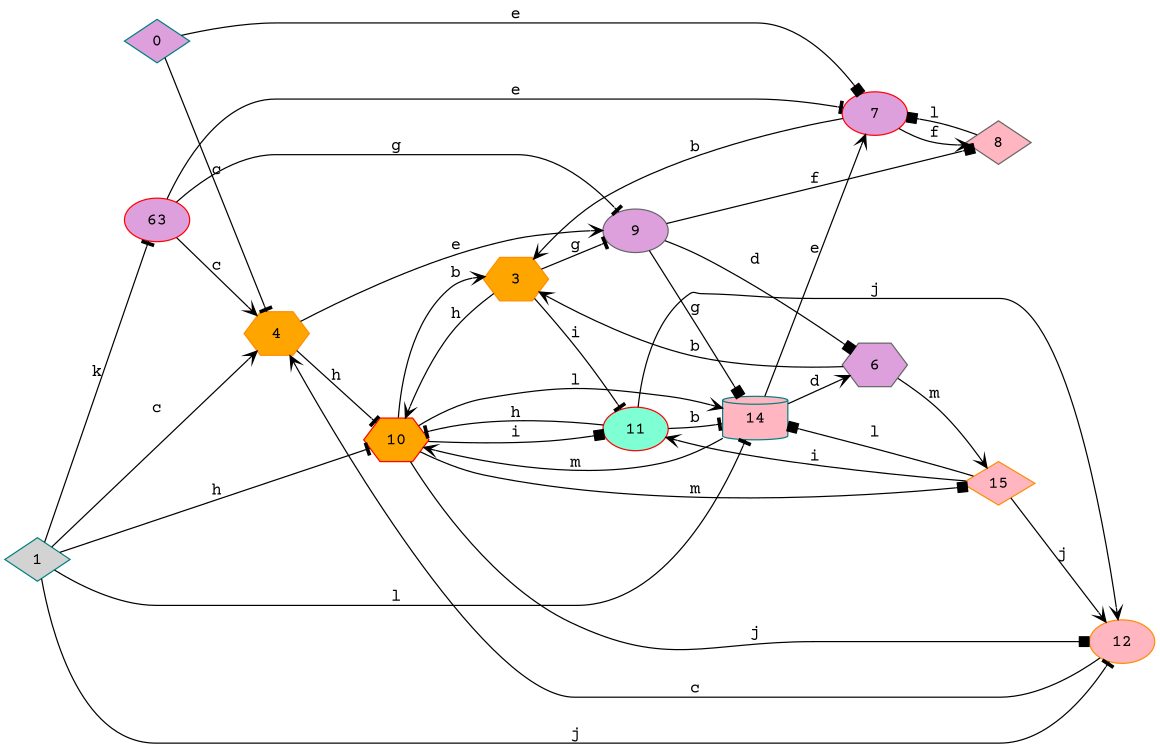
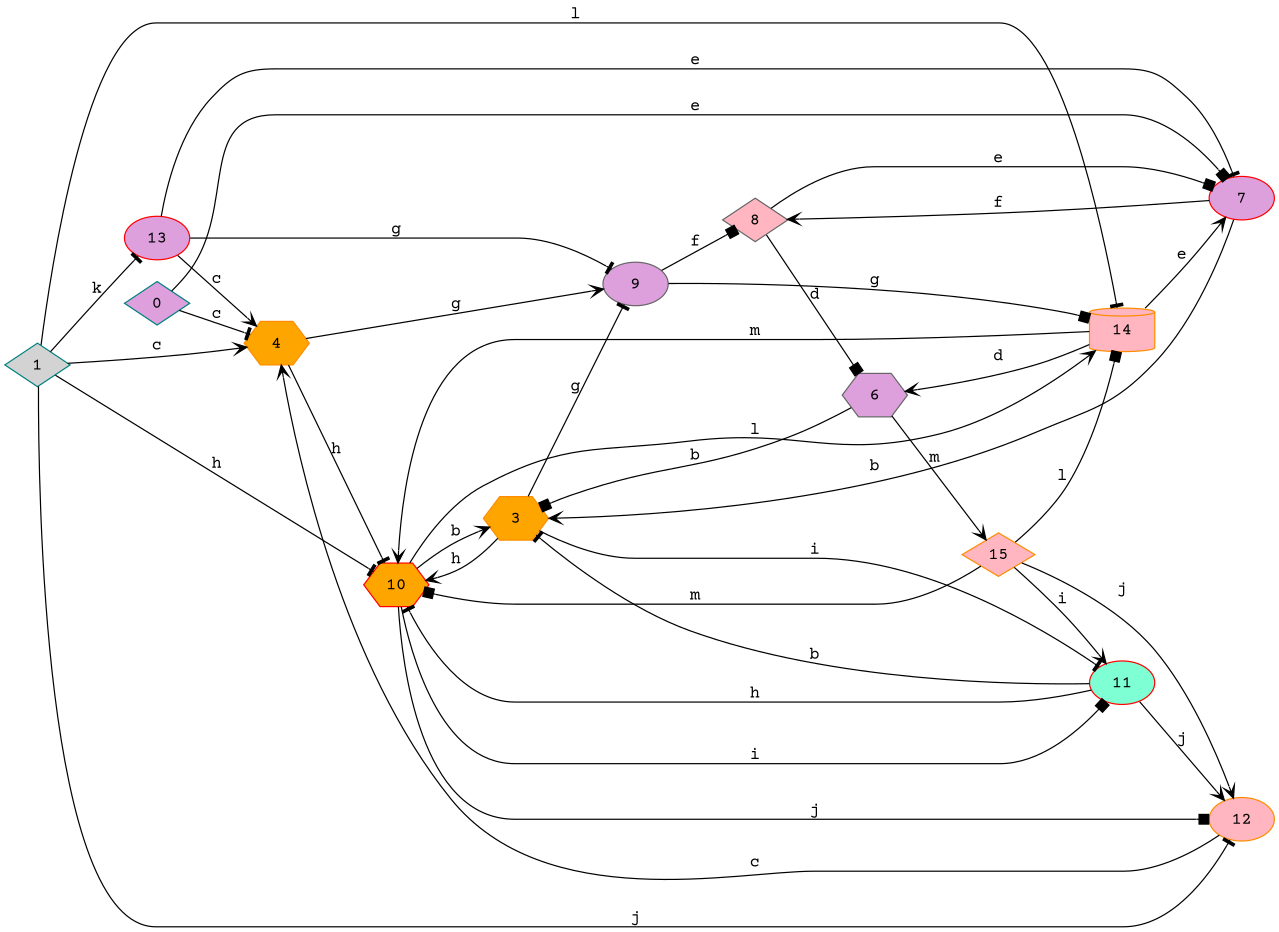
  strict digraph {
    fontname="Courier Prime"
    rankdir=LR
    node [color=darkorange fillcolor=plum fontname="Courier Prime" shape=ellipse style=filled]
    edge [arrowhead=vee fontname="Courier Prime"]
    0 [color=teal shape=diamond]
    4 [fillcolor=orange shape=hexagon]
    7 [color=red]
    10 [color=red fillcolor=orange shape=hexagon]
    9 [color=gray40]
    3 [fillcolor=orange shape=hexagon]
    8 [color=gray40 fillcolor=lightpink shape=diamond]
    1 [color=teal fillcolor=lightgrey shape=diamond]
    12 [fillcolor=lightpink]
-   13 [color=red label=63]
-   14 [color=teal fillcolor=lightpink shape=cylinder]
+   13 [color=red]
+   14 [fillcolor=lightpink shape=cylinder]
    11 [color=red fillcolor=aquamarine]
    15 [fillcolor=lightpink shape=diamond]
    6 [color=gray40 shape=hexagon]
    0 -> 4 [arrowhead=tee label=c]
    0 -> 7 [arrowhead=box label=e]
    4 -> 10 [arrowhead=tee label=h]
-   4 -> 9 [label=e]
+   4 -> 9 [label=g]
    7 -> 3 [label=b]
    7 -> 8 [label=f]
    10 -> 3 [label=b]
    10 -> 12 [arrowhead=box label=j]
    10 -> 14 [label=l]
    10 -> 11 [arrowhead=box label=i]
-   10 -> 15 [arrowhead=box label=m]
+   15 -> 10 [arrowhead=box label=m]
    9 -> 8 [arrowhead=box label=f]
    9 -> 14 [arrowhead=box label=g]
-   9 -> 6 [arrowhead=box label=d]
+   8 -> 6 [arrowhead=box label=d]
    3 -> 10 [label=h]
    3 -> 9 [arrowhead=tee label=g]
    3 -> 11 [arrowhead=tee label=i]
-   8 -> 7 [arrowhead=box label=l]
+   8 -> 7 [arrowhead=box label=e]
    1 -> 4 [label=c]
    1 -> 10 [arrowhead=tee label=h]
    1 -> 12 [arrowhead=tee label=j]
    1 -> 13 [arrowhead=tee label=k]
    1 -> 14 [arrowhead=tee label=l]
    12 -> 4 [label=c]
    13 -> 4 [label=c]
    13 -> 7 [arrowhead=tee label=e]
    13 -> 9 [arrowhead=tee label=g]
    14 -> 7 [label=e]
    14 -> 10 [label=m]
    14 -> 6 [label=d]
    11 -> 10 [arrowhead=tee label=h]
-   11 -> 14 [arrowhead=tee label=b]
+   11 -> 3 [arrowhead=tee label=b]
    11 -> 12 [label=j]
    15 -> 12 [label=j]
    15 -> 14 [arrowhead=box label=l]
    15 -> 11 [label=i]
-   6 -> 3 [label=b]
+   6 -> 3 [arrowhead=box label=b]
    6 -> 15 [label=m]
  }
